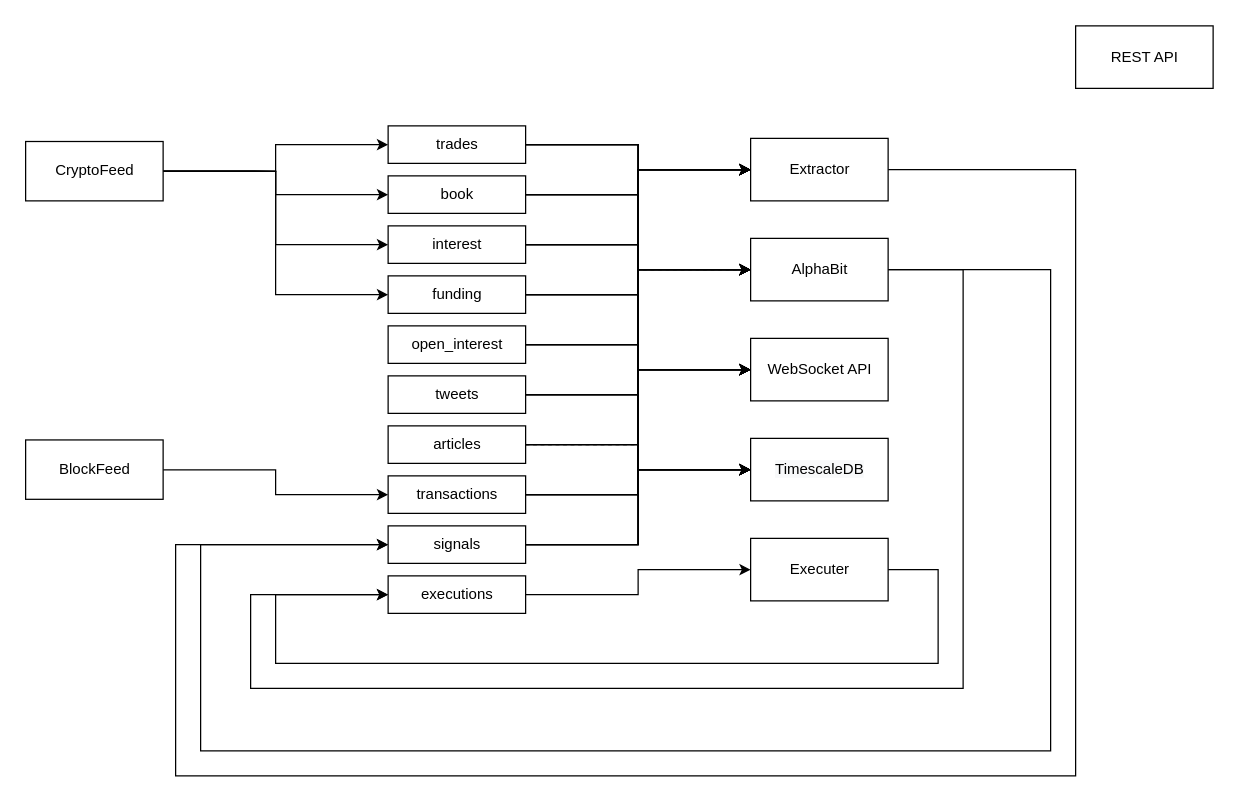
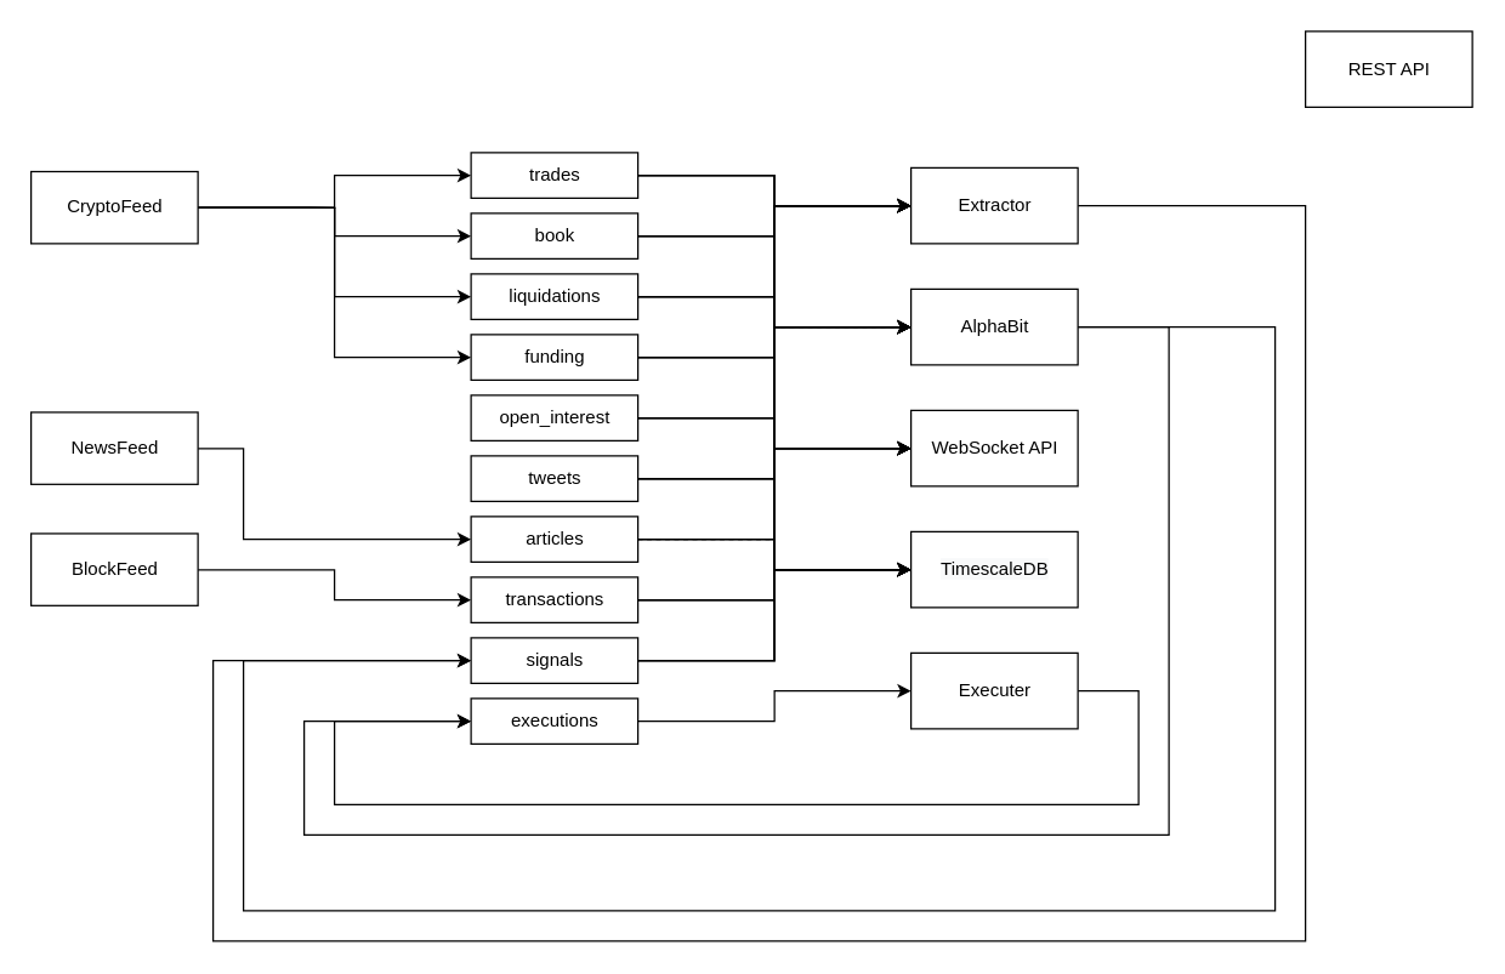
  <mxCell id="0" />
  <mxCell id="1" parent="0" />
  <mxCell id="2" value="REST API" style="html=1;" vertex="1" parent="1"><mxGeometry x="860" y="20" width="110" height="50" as="geometry" /></mxCell>
  <mxCell id="3" value="" style="edgeStyle=orthogonalEdgeStyle;rounded=0;orthogonalLoop=1;jettySize=auto;html=1;entryX=0;entryY=0.5;entryDx=0;entryDy=0;" edge="1" parent="1" source="60" target="70"><mxGeometry relative="1" as="geometry"><mxPoint x="454" y="115" as="targetPoint" /></mxGeometry></mxCell>
  <mxCell id="4" value="" style="edgeStyle=orthogonalEdgeStyle;rounded=0;orthogonalLoop=1;jettySize=auto;html=1;entryX=0;entryY=0.5;entryDx=0;entryDy=0;" edge="1" parent="1" source="55" target="70"><mxGeometry relative="1" as="geometry"><mxPoint x="454" y="155" as="targetPoint" /></mxGeometry></mxCell>
  <mxCell id="5" value="" style="edgeStyle=orthogonalEdgeStyle;rounded=0;orthogonalLoop=1;jettySize=auto;html=1;entryX=0;entryY=0.5;entryDx=0;entryDy=0;" edge="1" parent="1" source="61" target="70"><mxGeometry relative="1" as="geometry"><mxPoint x="454" y="195" as="targetPoint" /></mxGeometry></mxCell>
  <mxCell id="6" value="" style="edgeStyle=orthogonalEdgeStyle;rounded=0;orthogonalLoop=1;jettySize=auto;html=1;entryX=0;entryY=0.5;entryDx=0;entryDy=0;" edge="1" parent="1" source="62" target="70"><mxGeometry relative="1" as="geometry"><mxPoint x="454" y="235" as="targetPoint" /></mxGeometry></mxCell>
  <mxCell id="7" value="" style="edgeStyle=orthogonalEdgeStyle;rounded=0;orthogonalLoop=1;jettySize=auto;html=1;entryX=0;entryY=0.5;entryDx=0;entryDy=0;" edge="1" parent="1" source="63" target="70"><mxGeometry relative="1" as="geometry"><mxPoint x="454" y="275" as="targetPoint" /></mxGeometry></mxCell>
  <mxCell id="8" value="" style="edgeStyle=orthogonalEdgeStyle;rounded=0;orthogonalLoop=1;jettySize=auto;html=1;entryX=0;entryY=0.5;entryDx=0;entryDy=0;" edge="1" parent="1" source="56" target="70"><mxGeometry relative="1" as="geometry"><mxPoint x="454" y="315" as="targetPoint" /></mxGeometry></mxCell>
  <mxCell id="9" value="" style="edgeStyle=orthogonalEdgeStyle;rounded=0;orthogonalLoop=1;jettySize=auto;html=1;entryX=0;entryY=0.5;entryDx=0;entryDy=0;dashed=1;" edge="1" parent="1" source="57" target="70"><mxGeometry relative="1" as="geometry"><mxPoint x="454" y="355" as="targetPoint" /></mxGeometry></mxCell>
  <mxCell id="10" value="" style="edgeStyle=orthogonalEdgeStyle;rounded=0;orthogonalLoop=1;jettySize=auto;html=1;entryX=0;entryY=0.5;entryDx=0;entryDy=0;" edge="1" parent="1" source="58" target="70"><mxGeometry relative="1" as="geometry"><mxPoint x="454" y="395" as="targetPoint" /></mxGeometry></mxCell>
  <mxCell id="11" value="" style="edgeStyle=orthogonalEdgeStyle;rounded=0;orthogonalLoop=1;jettySize=auto;html=1;entryX=0;entryY=0.5;entryDx=0;entryDy=0;" edge="1" parent="1" source="59" target="70"><mxGeometry relative="1" as="geometry"><mxPoint x="454" y="435" as="targetPoint" /></mxGeometry></mxCell>
  <mxCell id="12" value="" style="edgeStyle=orthogonalEdgeStyle;rounded=0;orthogonalLoop=1;jettySize=auto;html=1;entryX=0;entryY=0.5;entryDx=0;entryDy=0;" edge="1" parent="1" source="64" target="67"><mxGeometry relative="1" as="geometry"><mxPoint x="454" y="475" as="targetPoint" /></mxGeometry></mxCell>
  <mxCell id="13" value="" style="edgeStyle=orthogonalEdgeStyle;rounded=0;orthogonalLoop=1;jettySize=auto;html=1;entryX=0;entryY=0.5;entryDx=0;entryDy=0;" edge="1" parent="1" source="67" target="64"><mxGeometry relative="1" as="geometry"><Array as="points"><mxPoint x="750" y="455" /><mxPoint x="750" y="530" /><mxPoint x="220" y="530" /><mxPoint x="220" y="475" /></Array></mxGeometry></mxCell>
  <mxCell id="14" value="" style="edgeStyle=orthogonalEdgeStyle;rounded=0;orthogonalLoop=1;jettySize=auto;html=1;entryX=0;entryY=0.5;entryDx=0;entryDy=0;exitX=1;exitY=0.5;exitDx=0;exitDy=0;" edge="1" parent="1" source="60" target="69"><mxGeometry relative="1" as="geometry"><mxPoint x="384" y="125" as="sourcePoint" /><mxPoint x="610" y="225" as="targetPoint" /></mxGeometry></mxCell>
  <mxCell id="15" value="" style="edgeStyle=orthogonalEdgeStyle;rounded=0;orthogonalLoop=1;jettySize=auto;html=1;entryX=0;entryY=0.5;entryDx=0;entryDy=0;exitX=1;exitY=0.5;exitDx=0;exitDy=0;" edge="1" parent="1" source="55" target="69"><mxGeometry relative="1" as="geometry"><mxPoint x="394" y="135" as="sourcePoint" /><mxPoint x="620" y="235" as="targetPoint" /></mxGeometry></mxCell>
  <mxCell id="16" value="" style="edgeStyle=orthogonalEdgeStyle;rounded=0;orthogonalLoop=1;jettySize=auto;html=1;entryX=0;entryY=0.5;entryDx=0;entryDy=0;exitX=1;exitY=0.5;exitDx=0;exitDy=0;" edge="1" parent="1" source="61" target="69"><mxGeometry relative="1" as="geometry"><mxPoint x="450" y="210" as="sourcePoint" /><mxPoint x="630" y="245" as="targetPoint" /></mxGeometry></mxCell>
  <mxCell id="17" value="" style="edgeStyle=orthogonalEdgeStyle;rounded=0;orthogonalLoop=1;jettySize=auto;html=1;entryX=0;entryY=0.5;entryDx=0;entryDy=0;exitX=1;exitY=0.5;exitDx=0;exitDy=0;" edge="1" parent="1" source="62" target="69"><mxGeometry relative="1" as="geometry"><mxPoint x="414" y="155" as="sourcePoint" /><mxPoint x="640" y="255" as="targetPoint" /></mxGeometry></mxCell>
  <mxCell id="18" value="" style="edgeStyle=orthogonalEdgeStyle;rounded=0;orthogonalLoop=1;jettySize=auto;html=1;entryX=0;entryY=0.5;entryDx=0;entryDy=0;exitX=1;exitY=0.5;exitDx=0;exitDy=0;" edge="1" parent="1" source="63" target="69"><mxGeometry relative="1" as="geometry"><mxPoint x="424" y="165" as="sourcePoint" /><mxPoint x="650" y="265" as="targetPoint" /></mxGeometry></mxCell>
  <mxCell id="19" value="" style="edgeStyle=orthogonalEdgeStyle;rounded=0;orthogonalLoop=1;jettySize=auto;html=1;entryX=0;entryY=0.5;entryDx=0;entryDy=0;exitX=1;exitY=0.5;exitDx=0;exitDy=0;" edge="1" parent="1" source="56" target="69"><mxGeometry relative="1" as="geometry"><mxPoint x="434" y="175" as="sourcePoint" /><mxPoint x="660" y="275" as="targetPoint" /></mxGeometry></mxCell>
  <mxCell id="20" value="" style="edgeStyle=orthogonalEdgeStyle;rounded=0;orthogonalLoop=1;jettySize=auto;html=1;entryX=0;entryY=0.5;entryDx=0;entryDy=0;exitX=1;exitY=0.5;exitDx=0;exitDy=0;" edge="1" parent="1" source="56" target="69"><mxGeometry relative="1" as="geometry"><mxPoint x="520" y="330" as="sourcePoint" /><mxPoint x="670" y="285" as="targetPoint" /></mxGeometry></mxCell>
  <mxCell id="21" value="" style="edgeStyle=orthogonalEdgeStyle;rounded=0;orthogonalLoop=1;jettySize=auto;html=1;entryX=0;entryY=0.5;entryDx=0;entryDy=0;exitX=1;exitY=0.5;exitDx=0;exitDy=0;" edge="1" parent="1" source="57" target="69"><mxGeometry relative="1" as="geometry"><mxPoint x="454" y="195" as="sourcePoint" /><mxPoint x="680" y="295" as="targetPoint" /></mxGeometry></mxCell>
  <mxCell id="22" value="" style="edgeStyle=orthogonalEdgeStyle;rounded=0;orthogonalLoop=1;jettySize=auto;html=1;entryX=0;entryY=0.5;entryDx=0;entryDy=0;exitX=1;exitY=0.5;exitDx=0;exitDy=0;" edge="1" parent="1" source="58" target="69"><mxGeometry relative="1" as="geometry"><mxPoint x="464" y="205" as="sourcePoint" /><mxPoint x="690" y="305" as="targetPoint" /></mxGeometry></mxCell>
  <mxCell id="23" value="" style="edgeStyle=orthogonalEdgeStyle;rounded=0;orthogonalLoop=1;jettySize=auto;html=1;entryX=0;entryY=0.5;entryDx=0;entryDy=0;exitX=1;exitY=0.5;exitDx=0;exitDy=0;" edge="1" parent="1" source="59" target="69"><mxGeometry relative="1" as="geometry"><mxPoint x="384" y="405" as="sourcePoint" /><mxPoint x="610" y="145" as="targetPoint" /></mxGeometry></mxCell>
  <mxCell id="24" value="" style="edgeStyle=orthogonalEdgeStyle;rounded=0;orthogonalLoop=1;jettySize=auto;html=1;entryX=0;entryY=0.5;entryDx=0;entryDy=0;exitX=1;exitY=0.5;exitDx=0;exitDy=0;" edge="1" parent="1" source="60" target="68"><mxGeometry relative="1" as="geometry"><mxPoint x="384" y="125" as="sourcePoint" /><mxPoint x="610" y="145" as="targetPoint" /></mxGeometry></mxCell>
  <mxCell id="25" value="" style="edgeStyle=orthogonalEdgeStyle;rounded=0;orthogonalLoop=1;jettySize=auto;html=1;entryX=0;entryY=0.5;entryDx=0;entryDy=0;exitX=1;exitY=0.5;exitDx=0;exitDy=0;" edge="1" parent="1" source="55" target="68"><mxGeometry relative="1" as="geometry"><mxPoint x="394" y="135" as="sourcePoint" /><mxPoint x="620" y="155" as="targetPoint" /></mxGeometry></mxCell>
  <mxCell id="26" value="" style="edgeStyle=orthogonalEdgeStyle;rounded=0;orthogonalLoop=1;jettySize=auto;html=1;entryX=0;entryY=0.5;entryDx=0;entryDy=0;exitX=1;exitY=0.5;exitDx=0;exitDy=0;" edge="1" parent="1" source="61" target="68"><mxGeometry relative="1" as="geometry"><mxPoint x="404" y="145" as="sourcePoint" /><mxPoint x="630" y="165" as="targetPoint" /></mxGeometry></mxCell>
  <mxCell id="27" value="" style="edgeStyle=orthogonalEdgeStyle;rounded=0;orthogonalLoop=1;jettySize=auto;html=1;entryX=0;entryY=0.5;entryDx=0;entryDy=0;exitX=1;exitY=0.5;exitDx=0;exitDy=0;" edge="1" parent="1" source="62" target="68"><mxGeometry relative="1" as="geometry"><mxPoint x="414" y="155" as="sourcePoint" /><mxPoint x="640" y="175" as="targetPoint" /></mxGeometry></mxCell>
  <mxCell id="28" value="" style="edgeStyle=orthogonalEdgeStyle;rounded=0;orthogonalLoop=1;jettySize=auto;html=1;entryX=0;entryY=0.5;entryDx=0;entryDy=0;exitX=1;exitY=0.5;exitDx=0;exitDy=0;" edge="1" parent="1" source="63" target="68"><mxGeometry relative="1" as="geometry"><mxPoint x="424" y="165" as="sourcePoint" /><mxPoint x="650" y="185" as="targetPoint" /></mxGeometry></mxCell>
  <mxCell id="29" value="" style="edgeStyle=orthogonalEdgeStyle;rounded=0;orthogonalLoop=1;jettySize=auto;html=1;entryX=0;entryY=0.5;entryDx=0;entryDy=0;exitX=1;exitY=0.5;exitDx=0;exitDy=0;" edge="1" parent="1" source="56" target="68"><mxGeometry relative="1" as="geometry"><mxPoint x="434" y="175" as="sourcePoint" /><mxPoint x="660" y="195" as="targetPoint" /></mxGeometry></mxCell>
  <mxCell id="30" value="" style="edgeStyle=orthogonalEdgeStyle;rounded=0;orthogonalLoop=1;jettySize=auto;html=1;entryX=0;entryY=0.5;entryDx=0;entryDy=0;exitX=1;exitY=0.5;exitDx=0;exitDy=0;" edge="1" parent="1" source="57" target="68"><mxGeometry relative="1" as="geometry"><mxPoint x="444" y="185" as="sourcePoint" /><mxPoint x="670" y="205" as="targetPoint" /></mxGeometry></mxCell>
  <mxCell id="31" value="" style="edgeStyle=orthogonalEdgeStyle;rounded=0;orthogonalLoop=1;jettySize=auto;html=1;entryX=0;entryY=0.5;entryDx=0;entryDy=0;exitX=1;exitY=0.5;exitDx=0;exitDy=0;" edge="1" parent="1" source="58" target="68"><mxGeometry relative="1" as="geometry"><mxPoint x="454" y="195" as="sourcePoint" /><mxPoint x="680" y="215" as="targetPoint" /></mxGeometry></mxCell>
  <mxCell id="32" value="" style="edgeStyle=orthogonalEdgeStyle;rounded=0;orthogonalLoop=1;jettySize=auto;html=1;entryX=0;entryY=0.5;entryDx=0;entryDy=0;exitX=1;exitY=0.5;exitDx=0;exitDy=0;" edge="1" parent="1" source="59" target="68"><mxGeometry relative="1" as="geometry"><mxPoint x="464" y="205" as="sourcePoint" /><mxPoint x="690" y="225" as="targetPoint" /></mxGeometry></mxCell>
  <mxCell id="33" value="" style="edgeStyle=orthogonalEdgeStyle;rounded=0;orthogonalLoop=1;jettySize=auto;html=1;entryX=0;entryY=0.5;entryDx=0;entryDy=0;exitX=1;exitY=0.5;exitDx=0;exitDy=0;" edge="1" parent="1" source="59" target="66"><mxGeometry relative="1" as="geometry"><mxPoint x="384" y="445" as="sourcePoint" /><mxPoint x="610" y="305" as="targetPoint" /></mxGeometry></mxCell>
  <mxCell id="34" value="" style="edgeStyle=orthogonalEdgeStyle;rounded=0;orthogonalLoop=1;jettySize=auto;html=1;entryX=0;entryY=0.5;entryDx=0;entryDy=0;exitX=1;exitY=0.5;exitDx=0;exitDy=0;" edge="1" parent="1" source="58" target="66"><mxGeometry relative="1" as="geometry"><mxPoint x="394" y="455" as="sourcePoint" /><mxPoint x="620" y="315" as="targetPoint" /></mxGeometry></mxCell>
  <mxCell id="35" value="" style="edgeStyle=orthogonalEdgeStyle;rounded=0;orthogonalLoop=1;jettySize=auto;html=1;entryX=0;entryY=0.5;entryDx=0;entryDy=0;exitX=1;exitY=0.5;exitDx=0;exitDy=0;" edge="1" parent="1" source="57" target="66"><mxGeometry relative="1" as="geometry"><mxPoint x="404" y="465" as="sourcePoint" /><mxPoint x="630" y="325" as="targetPoint" /></mxGeometry></mxCell>
  <mxCell id="36" value="" style="edgeStyle=orthogonalEdgeStyle;rounded=0;orthogonalLoop=1;jettySize=auto;html=1;entryX=0;entryY=0.5;entryDx=0;entryDy=0;exitX=1;exitY=0.5;exitDx=0;exitDy=0;" edge="1" parent="1" source="56" target="66"><mxGeometry relative="1" as="geometry"><mxPoint x="414" y="475" as="sourcePoint" /><mxPoint x="640" y="335" as="targetPoint" /></mxGeometry></mxCell>
  <mxCell id="37" value="" style="edgeStyle=orthogonalEdgeStyle;rounded=0;orthogonalLoop=1;jettySize=auto;html=1;entryX=0;entryY=0.5;entryDx=0;entryDy=0;exitX=1;exitY=0.5;exitDx=0;exitDy=0;" edge="1" parent="1" source="63" target="66"><mxGeometry relative="1" as="geometry"><mxPoint x="424" y="485" as="sourcePoint" /><mxPoint x="650" y="345" as="targetPoint" /></mxGeometry></mxCell>
  <mxCell id="38" value="" style="edgeStyle=orthogonalEdgeStyle;rounded=0;orthogonalLoop=1;jettySize=auto;html=1;entryX=0;entryY=0.5;entryDx=0;entryDy=0;exitX=1;exitY=0.5;exitDx=0;exitDy=0;" edge="1" parent="1" source="62" target="66"><mxGeometry relative="1" as="geometry"><mxPoint x="434" y="495" as="sourcePoint" /><mxPoint x="660" y="355" as="targetPoint" /></mxGeometry></mxCell>
  <mxCell id="39" value="" style="edgeStyle=orthogonalEdgeStyle;rounded=0;orthogonalLoop=1;jettySize=auto;html=1;entryX=0;entryY=0.5;entryDx=0;entryDy=0;exitX=1;exitY=0.5;exitDx=0;exitDy=0;" edge="1" parent="1" source="61" target="66"><mxGeometry relative="1" as="geometry"><mxPoint x="444" y="505" as="sourcePoint" /><mxPoint x="670" y="365" as="targetPoint" /></mxGeometry></mxCell>
  <mxCell id="40" value="" style="edgeStyle=orthogonalEdgeStyle;rounded=0;orthogonalLoop=1;jettySize=auto;html=1;entryX=0;entryY=0.5;entryDx=0;entryDy=0;exitX=1;exitY=0.5;exitDx=0;exitDy=0;" edge="1" parent="1" source="55" target="66"><mxGeometry relative="1" as="geometry"><mxPoint x="454" y="515" as="sourcePoint" /><mxPoint x="680" y="375" as="targetPoint" /></mxGeometry></mxCell>
  <mxCell id="41" value="" style="edgeStyle=orthogonalEdgeStyle;rounded=0;orthogonalLoop=1;jettySize=auto;html=1;entryX=0;entryY=0.5;entryDx=0;entryDy=0;exitX=1;exitY=0.5;exitDx=0;exitDy=0;" edge="1" parent="1" source="60" target="66"><mxGeometry relative="1" as="geometry"><mxPoint x="464" y="525" as="sourcePoint" /><mxPoint x="690" y="385" as="targetPoint" /></mxGeometry></mxCell>
  <mxCell id="42" value="" style="edgeStyle=orthogonalEdgeStyle;rounded=0;orthogonalLoop=1;jettySize=auto;html=1;entryX=0;entryY=0.5;entryDx=0;entryDy=0;" edge="1" parent="1" source="70" target="64"><mxGeometry relative="1" as="geometry"><mxPoint x="790" y="215" as="targetPoint" /><Array as="points"><mxPoint x="770" y="215" /><mxPoint x="770" y="550" /><mxPoint x="200" y="550" /><mxPoint x="200" y="475" /></Array></mxGeometry></mxCell>
  <mxCell id="43" value="" style="edgeStyle=orthogonalEdgeStyle;rounded=0;orthogonalLoop=1;jettySize=auto;html=1;entryX=0;entryY=0.5;entryDx=0;entryDy=0;" edge="1" parent="1" source="69" target="59"><mxGeometry relative="1" as="geometry"><mxPoint x="790" y="135" as="targetPoint" /><Array as="points"><mxPoint x="860" y="135" /><mxPoint x="860" y="620" /><mxPoint x="140" y="620" /><mxPoint x="140" y="435" /></Array></mxGeometry></mxCell>
  <mxCell id="44" value="" style="edgeStyle=orthogonalEdgeStyle;rounded=0;orthogonalLoop=1;jettySize=auto;html=1;entryX=0;entryY=0.5;entryDx=0;entryDy=0;exitX=1;exitY=0.5;exitDx=0;exitDy=0;" edge="1" parent="1" source="70" target="59"><mxGeometry relative="1" as="geometry"><mxPoint x="720" y="225" as="sourcePoint" /><mxPoint x="274" y="485" as="targetPoint" /><Array as="points"><mxPoint x="840" y="215" /><mxPoint x="840" y="600" /><mxPoint x="160" y="600" /><mxPoint x="160" y="435" /></Array></mxGeometry></mxCell>
  <mxCell id="45" value="" style="edgeStyle=orthogonalEdgeStyle;rounded=0;orthogonalLoop=1;jettySize=auto;html=1;entryX=0;entryY=0.5;entryDx=0;entryDy=0;" edge="1" parent="1" source="51" target="60"><mxGeometry relative="1" as="geometry" /></mxCell>
  <mxCell id="46" value="" style="edgeStyle=orthogonalEdgeStyle;rounded=0;orthogonalLoop=1;jettySize=auto;html=1;entryX=0;entryY=0.5;entryDx=0;entryDy=0;exitX=1;exitY=0.5;exitDx=0;exitDy=0;" edge="1" parent="1" source="51" target="55"><mxGeometry relative="1" as="geometry"><mxPoint x="140" y="146.3" as="sourcePoint" /><mxPoint x="274" y="125" as="targetPoint" /></mxGeometry></mxCell>
  <mxCell id="47" value="" style="edgeStyle=orthogonalEdgeStyle;rounded=0;orthogonalLoop=1;jettySize=auto;html=1;entryX=0;entryY=0.5;entryDx=0;entryDy=0;exitX=1;exitY=0.5;exitDx=0;exitDy=0;" edge="1" parent="1" source="51" target="61"><mxGeometry relative="1" as="geometry"><mxPoint x="150" y="156.3" as="sourcePoint" /><mxPoint x="284" y="135" as="targetPoint" /></mxGeometry></mxCell>
  <mxCell id="48" value="" style="edgeStyle=orthogonalEdgeStyle;rounded=0;orthogonalLoop=1;jettySize=auto;html=1;entryX=0;entryY=0.5;entryDx=0;entryDy=0;exitX=1;exitY=0.5;exitDx=0;exitDy=0;" edge="1" parent="1" source="51" target="62"><mxGeometry relative="1" as="geometry"><mxPoint x="160" y="166.3" as="sourcePoint" /><mxPoint x="294" y="145" as="targetPoint" /></mxGeometry></mxCell>
+ <mxCell id="49" value="" style="edgeStyle=orthogonalEdgeStyle;rounded=0;orthogonalLoop=1;jettySize=auto;html=1;entryX=0;entryY=0.5;entryDx=0;entryDy=0;" edge="1" parent="1" source="50" target="57"><mxGeometry relative="1" as="geometry"><Array as="points"><mxPoint x="160" y="295" /><mxPoint x="160" y="355" /></Array></mxGeometry></mxCell>
+ <mxCell id="50" value="NewsFeed" style="html=1;" vertex="1" parent="1"><mxGeometry x="20" y="271.25" width="110" height="47.5" as="geometry" /></mxCell>
  <mxCell id="51" value="CryptoFeed" style="html=1;" vertex="1" parent="1"><mxGeometry x="20" y="112.5" width="110" height="47.5" as="geometry" /></mxCell>
  <mxCell id="52" value="" style="edgeStyle=orthogonalEdgeStyle;rounded=0;orthogonalLoop=1;jettySize=auto;html=1;entryX=0;entryY=0.5;entryDx=0;entryDy=0;" edge="1" parent="1" source="53" target="58"><mxGeometry relative="1" as="geometry"><mxPoint x="210" y="375" as="targetPoint" /></mxGeometry></mxCell>
  <mxCell id="53" value="BlockFeed" style="html=1;" vertex="1" parent="1"><mxGeometry x="20" y="351.25" width="110" height="47.5" as="geometry" /></mxCell>
  <mxCell id="54" value="" style="group" vertex="1" connectable="0" parent="1"><mxGeometry x="310" y="100" width="110" height="390" as="geometry" /></mxCell>
  <mxCell id="55" value="book" style="html=1;container=0;" vertex="1" parent="54"><mxGeometry y="40" width="110" height="30" as="geometry" /></mxCell>
  <mxCell id="56" value="tweets" style="html=1;container=0;" vertex="1" parent="54"><mxGeometry y="200" width="110" height="30" as="geometry" /></mxCell>
  <mxCell id="57" value="articles" style="html=1;container=0;" vertex="1" parent="54"><mxGeometry y="240" width="110" height="30" as="geometry" /></mxCell>
  <mxCell id="58" value="transactions" style="html=1;container=0;" vertex="1" parent="54"><mxGeometry y="280" width="110" height="30" as="geometry" /></mxCell>
  <mxCell id="59" value="signals" style="html=1;container=0;" vertex="1" parent="54"><mxGeometry y="320" width="110" height="30" as="geometry" /></mxCell>
  <mxCell id="60" value="trades" style="html=1;container=0;" vertex="1" parent="54"><mxGeometry width="110" height="30" as="geometry" /></mxCell>
- <mxCell id="61" value="interest" style="html=1;container=0;" vertex="1" parent="54"><mxGeometry y="80" width="110" height="30" as="geometry" /></mxCell>
+ <mxCell id="61" value="liquidations" style="html=1;container=0;" vertex="1" parent="54"><mxGeometry y="80" width="110" height="30" as="geometry" /></mxCell>
  <mxCell id="62" value="funding" style="html=1;container=0;" vertex="1" parent="54"><mxGeometry y="120" width="110" height="30" as="geometry" /></mxCell>
  <mxCell id="63" value="open_interest" style="html=1;container=0;" vertex="1" parent="54"><mxGeometry y="160" width="110" height="30" as="geometry" /></mxCell>
  <mxCell id="64" value="executions" style="html=1;container=0;" vertex="1" parent="54"><mxGeometry y="360" width="110" height="30" as="geometry" /></mxCell>
  <mxCell id="65" value="" style="group" vertex="1" connectable="0" parent="1"><mxGeometry x="600" y="110" width="110" height="370" as="geometry" /></mxCell>
  <mxCell id="66" value="&lt;meta charset=&quot;utf-8&quot;&gt;&lt;span style=&quot;color: rgb(0, 0, 0); font-family: helvetica; font-size: 12px; font-style: normal; font-weight: 400; letter-spacing: normal; text-align: center; text-indent: 0px; text-transform: none; word-spacing: 0px; background-color: rgb(248, 249, 250); display: inline; float: none;&quot;&gt;TimescaleDB&lt;/span&gt;" style="html=1;container=0;" vertex="1" parent="65"><mxGeometry y="240" width="110" height="50" as="geometry" /></mxCell>
  <mxCell id="67" value="Executer" style="html=1;container=0;" vertex="1" parent="65"><mxGeometry y="320" width="110" height="50" as="geometry" /></mxCell>
  <mxCell id="68" value="WebSocket API" style="html=1;container=0;" vertex="1" parent="65"><mxGeometry y="160" width="110" height="50" as="geometry" /></mxCell>
  <mxCell id="69" value="Extractor" style="html=1;container=0;" vertex="1" parent="65"><mxGeometry width="110" height="50" as="geometry" /></mxCell>
  <mxCell id="70" value="AlphaBit" style="html=1;container=0;" vertex="1" parent="65"><mxGeometry y="80" width="110" height="50" as="geometry" /></mxCell>
